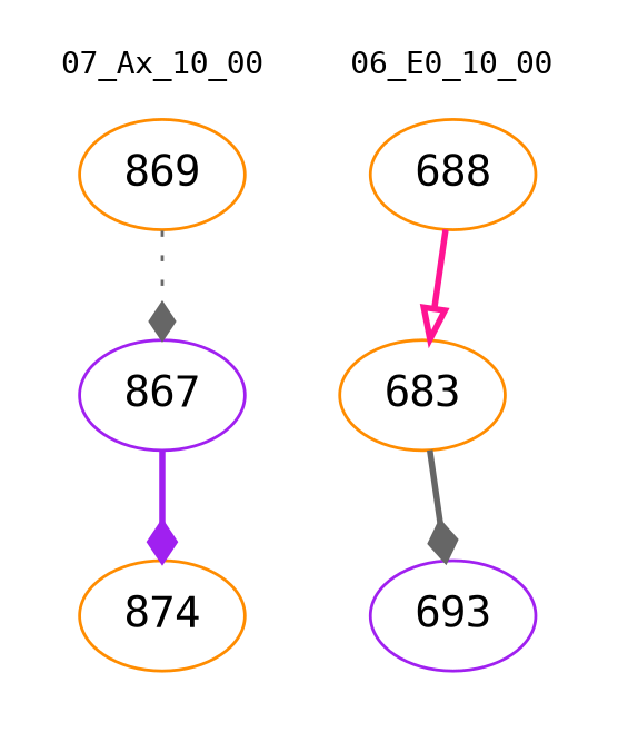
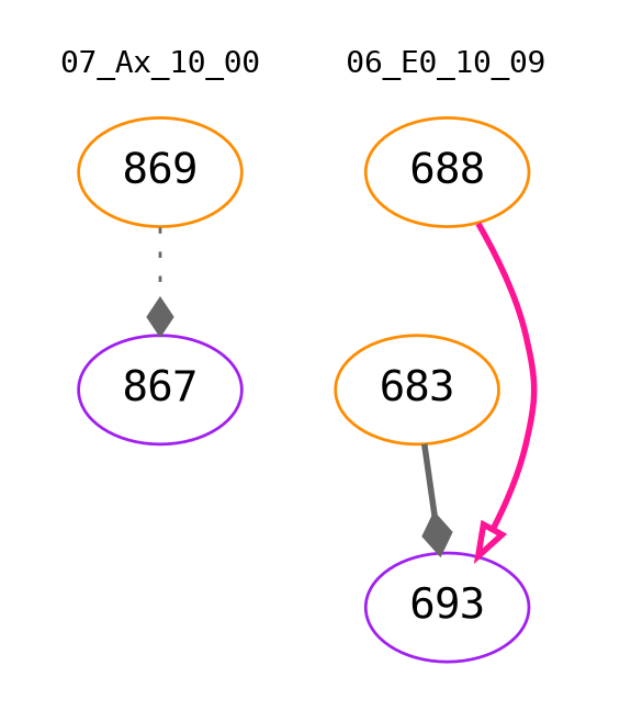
  digraph {
    fontname="DejaVu Sans Mono"
    node [color=darkorange fontname="DejaVu Sans Mono"]
    edge [arrowhead=diamond color=gray40 fontname="DejaVu Sans Mono" style=bold]
    n1 [label=869]
    n2 [color=purple label=867]
-   n3 [label=874]
    n4 [label=688]
    n5 [label=683]
    n6 [color=purple label=693]
    subgraph cluster_1 {
      color=white
      fontsize=10
      label="07_Ax_10_00"
      n1
      n2
-     n3
    }
    subgraph cluster_2 {
      color=white
      fontsize=10
-     label="06_E0_10_00"
+     label="06_E0_10_09"
      n4
      n5
      n6
    }
    n1 -> n2 [style=dotted]
-   n2 -> n3 [color=purple]
-   n4 -> n5 [arrowhead=onormal color=deeppink]
+   n4 -> n6 [arrowhead=onormal color=deeppink]
    n5 -> n6
  }
